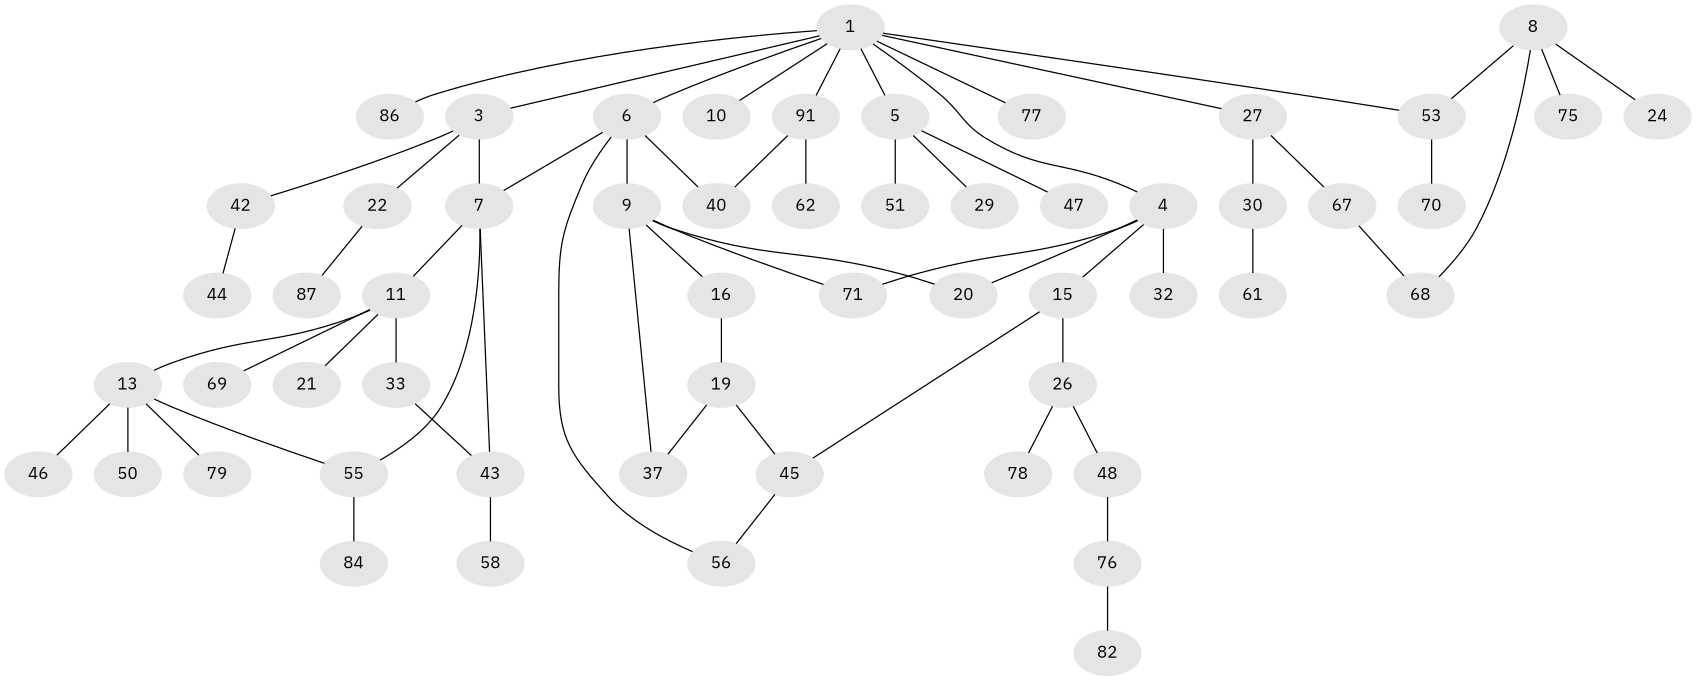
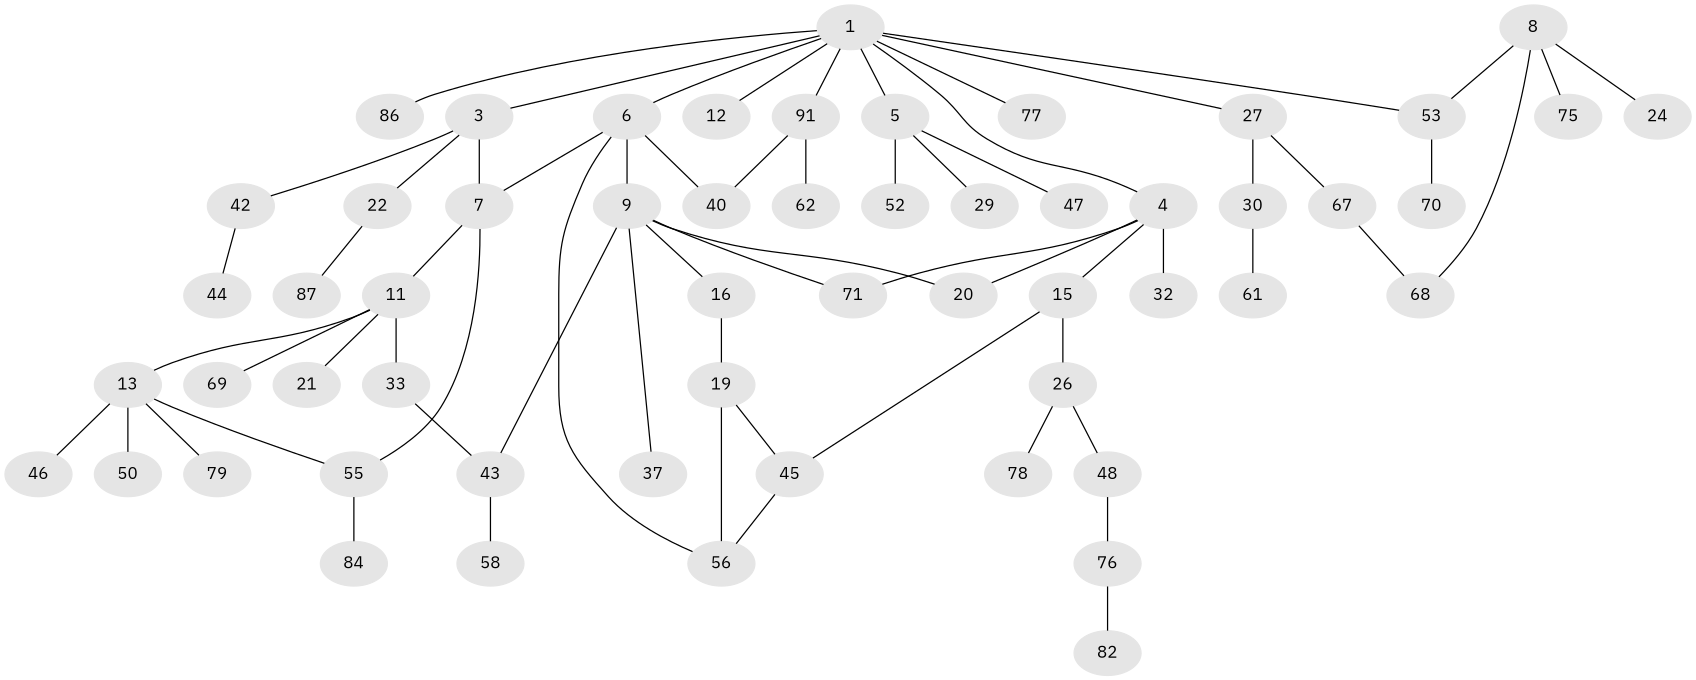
  graph {
    fontname="IBM Plex Sans"
    node [color=gray90 fontname="IBM Plex Sans" style=filled]
    edge [fontname="IBM Plex Sans"]
    1 [super="+2"]
    3 [super="+12"]
    4 [super="+14"]
    5 [super="+18"]
    6 [super="+74"]
-   10
+   10 [label=12]
    27
    n8 [label=91 super="+60"]
    53 [super="+72"]
    77
    86
    7 [super="+34"]
    22 [super="+35"]
    42 [super="+65"]
    15 [super="+17"]
    20
    32 [super="+88"]
    71 [super="+83"]
    29
    47
-   51
+   51 [label=52]
    9 [super="+57"]
    40
    56
    30 [super="+41"]
    67
    62
    70
    11 [super="+64"]
    43 [super="+49"]
    55 [super="+61"]
    87
    44 [super="+66"]
    26 [super="+33"]
    45
    16 [super="+81"]
    19 [super="+25"]
    8 [super="+85"]
    24
    68
    75
    37 [super="+54"]
    13 [super="+36"]
    21 [super="+28"]
    n45 [label=33]
    69
    58 [super="+73"]
    84
    46
    50
    79
    48
    78
    76 [super="+80"]
    n55 [label=61]
    82
    1 -- 3
    1 -- 4
    1 -- 5
    1 -- 6
    1 -- 10
    1 -- 27
    1 -- n8
    1 -- 53
    1 -- 77
    1 -- 86
    3 -- 7
    3 -- 22
    3 -- 42
    4 -- 15
    4 -- 20
    4 -- 32
    4 -- 71
    5 -- 29
    5 -- 47
    5 -- 51
    6 -- 7
    6 -- 9
    6 -- 40
    6 -- 56
    27 -- 30
    27 -- 67
    n8 -- 40
    n8 -- 62
    53 -- 70
    7 -- 11
-   7 -- 43
+   9 -- 43
    7 -- 55
    22 -- 87
    42 -- 44
    15 -- 26
    15 -- 45
    9 -- 20
    9 -- 71
    9 -- 16
    9 -- 37
    30 -- n55
    67 -- 68
    11 -- 13
    11 -- 21
    11 -- n45
    11 -- 69
    43 -- 58
    55 -- 84
    26 -- 48
    26 -- 78
    45 -- 56
    16 -- 19
    19 -- 45
-   19 -- 37
+   19 -- 56
    8 -- 53
    8 -- 24
    8 -- 68
    8 -- 75
    13 -- 55
    13 -- 46
    13 -- 50
    13 -- 79
    n45 -- 43
    48 -- 76
    76 -- 82
  }
